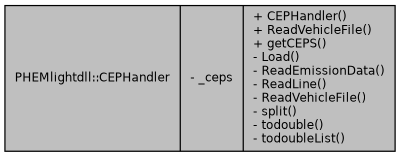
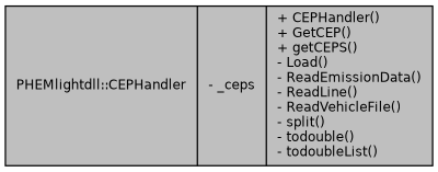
  digraph {
    rankdir=LR
-   n1 [color=black fillcolor=grey75 fontcolor=black fontname=Helvetica fontsize=10 height=0.2 label="{PHEMlightdll::CEPHandler\n|- _ceps\l|+ CEPHandler()\l+ ReadVehicleFile()\l+ getCEPS()\l- Load()\l- ReadEmissionData()\l- ReadLine()\l- ReadVehicleFile()\l- split()\l- todouble()\l- todoubleList()\l}" shape=record style=filled width=0.4]
+   n1 [color=black fillcolor=grey75 fontcolor=black fontname=Helvetica fontsize=10 height=0.2 label="{PHEMlightdll::CEPHandler\n|- _ceps\l|+ CEPHandler()\l+ GetCEP()\l+ getCEPS()\l- Load()\l- ReadEmissionData()\l- ReadLine()\l- ReadVehicleFile()\l- split()\l- todouble()\l- todoubleList()\l}" shape=record style=filled width=0.4]
  }
